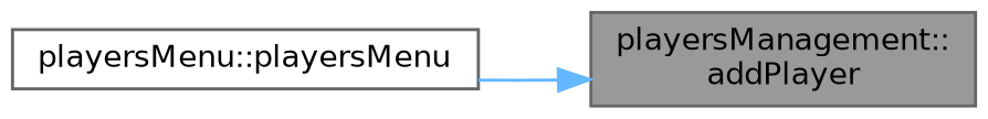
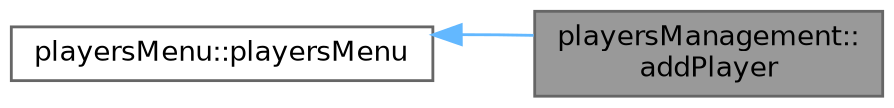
  digraph {
    rankdir=RL
    node [fontname=Helvetica fontsize=10 shape=box style=filled]
    n1 [color=gray40 fillcolor=grey60 fontcolor=black height=0.2 label="playersManagement::\laddPlayer" width=0.4]
    n2 [color=grey40 fillcolor=white height=0.2 label="playersMenu::playersMenu" width=0.4]
-   n1 -> n2 [color=steelblue1 dir=back fontname=Helvetica fontsize=10 labelfontname=Helvetica labelfontsize=10 style=solid]
+   n2 -> n1 [color=steelblue1 dir=back fontname=Helvetica fontsize=10 labelfontname=Helvetica labelfontsize=10 style=solid]
  }
